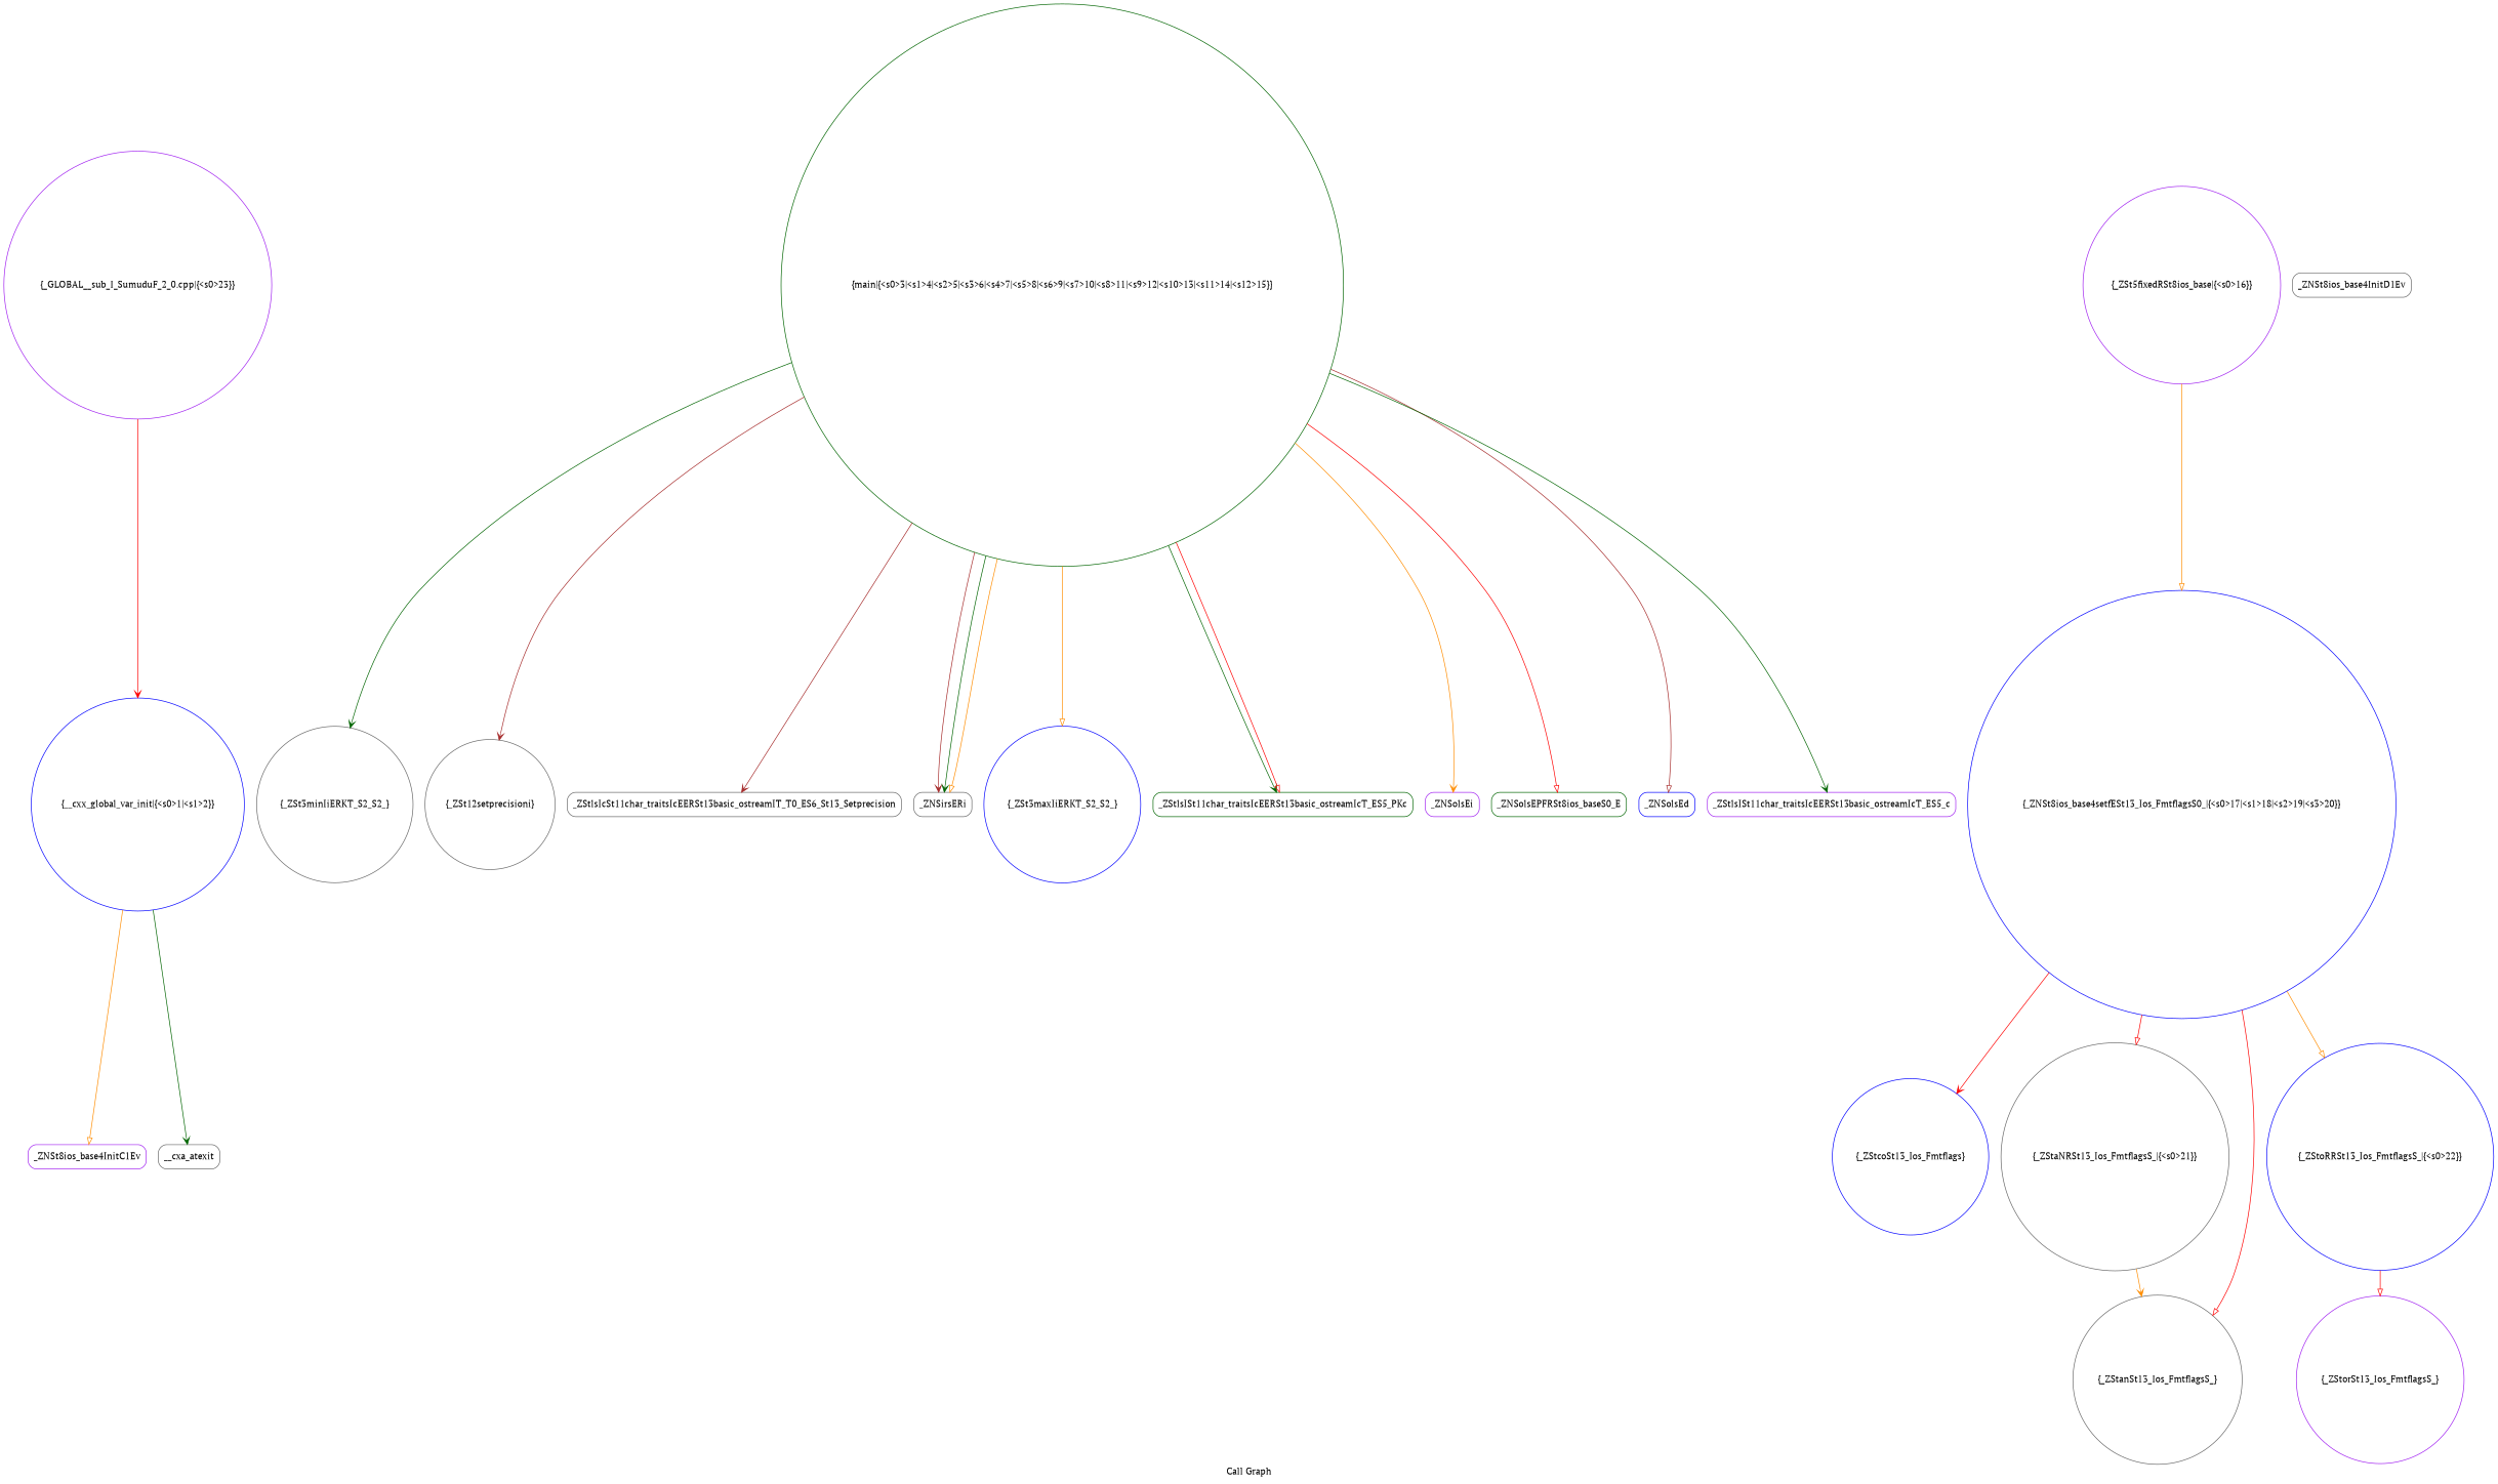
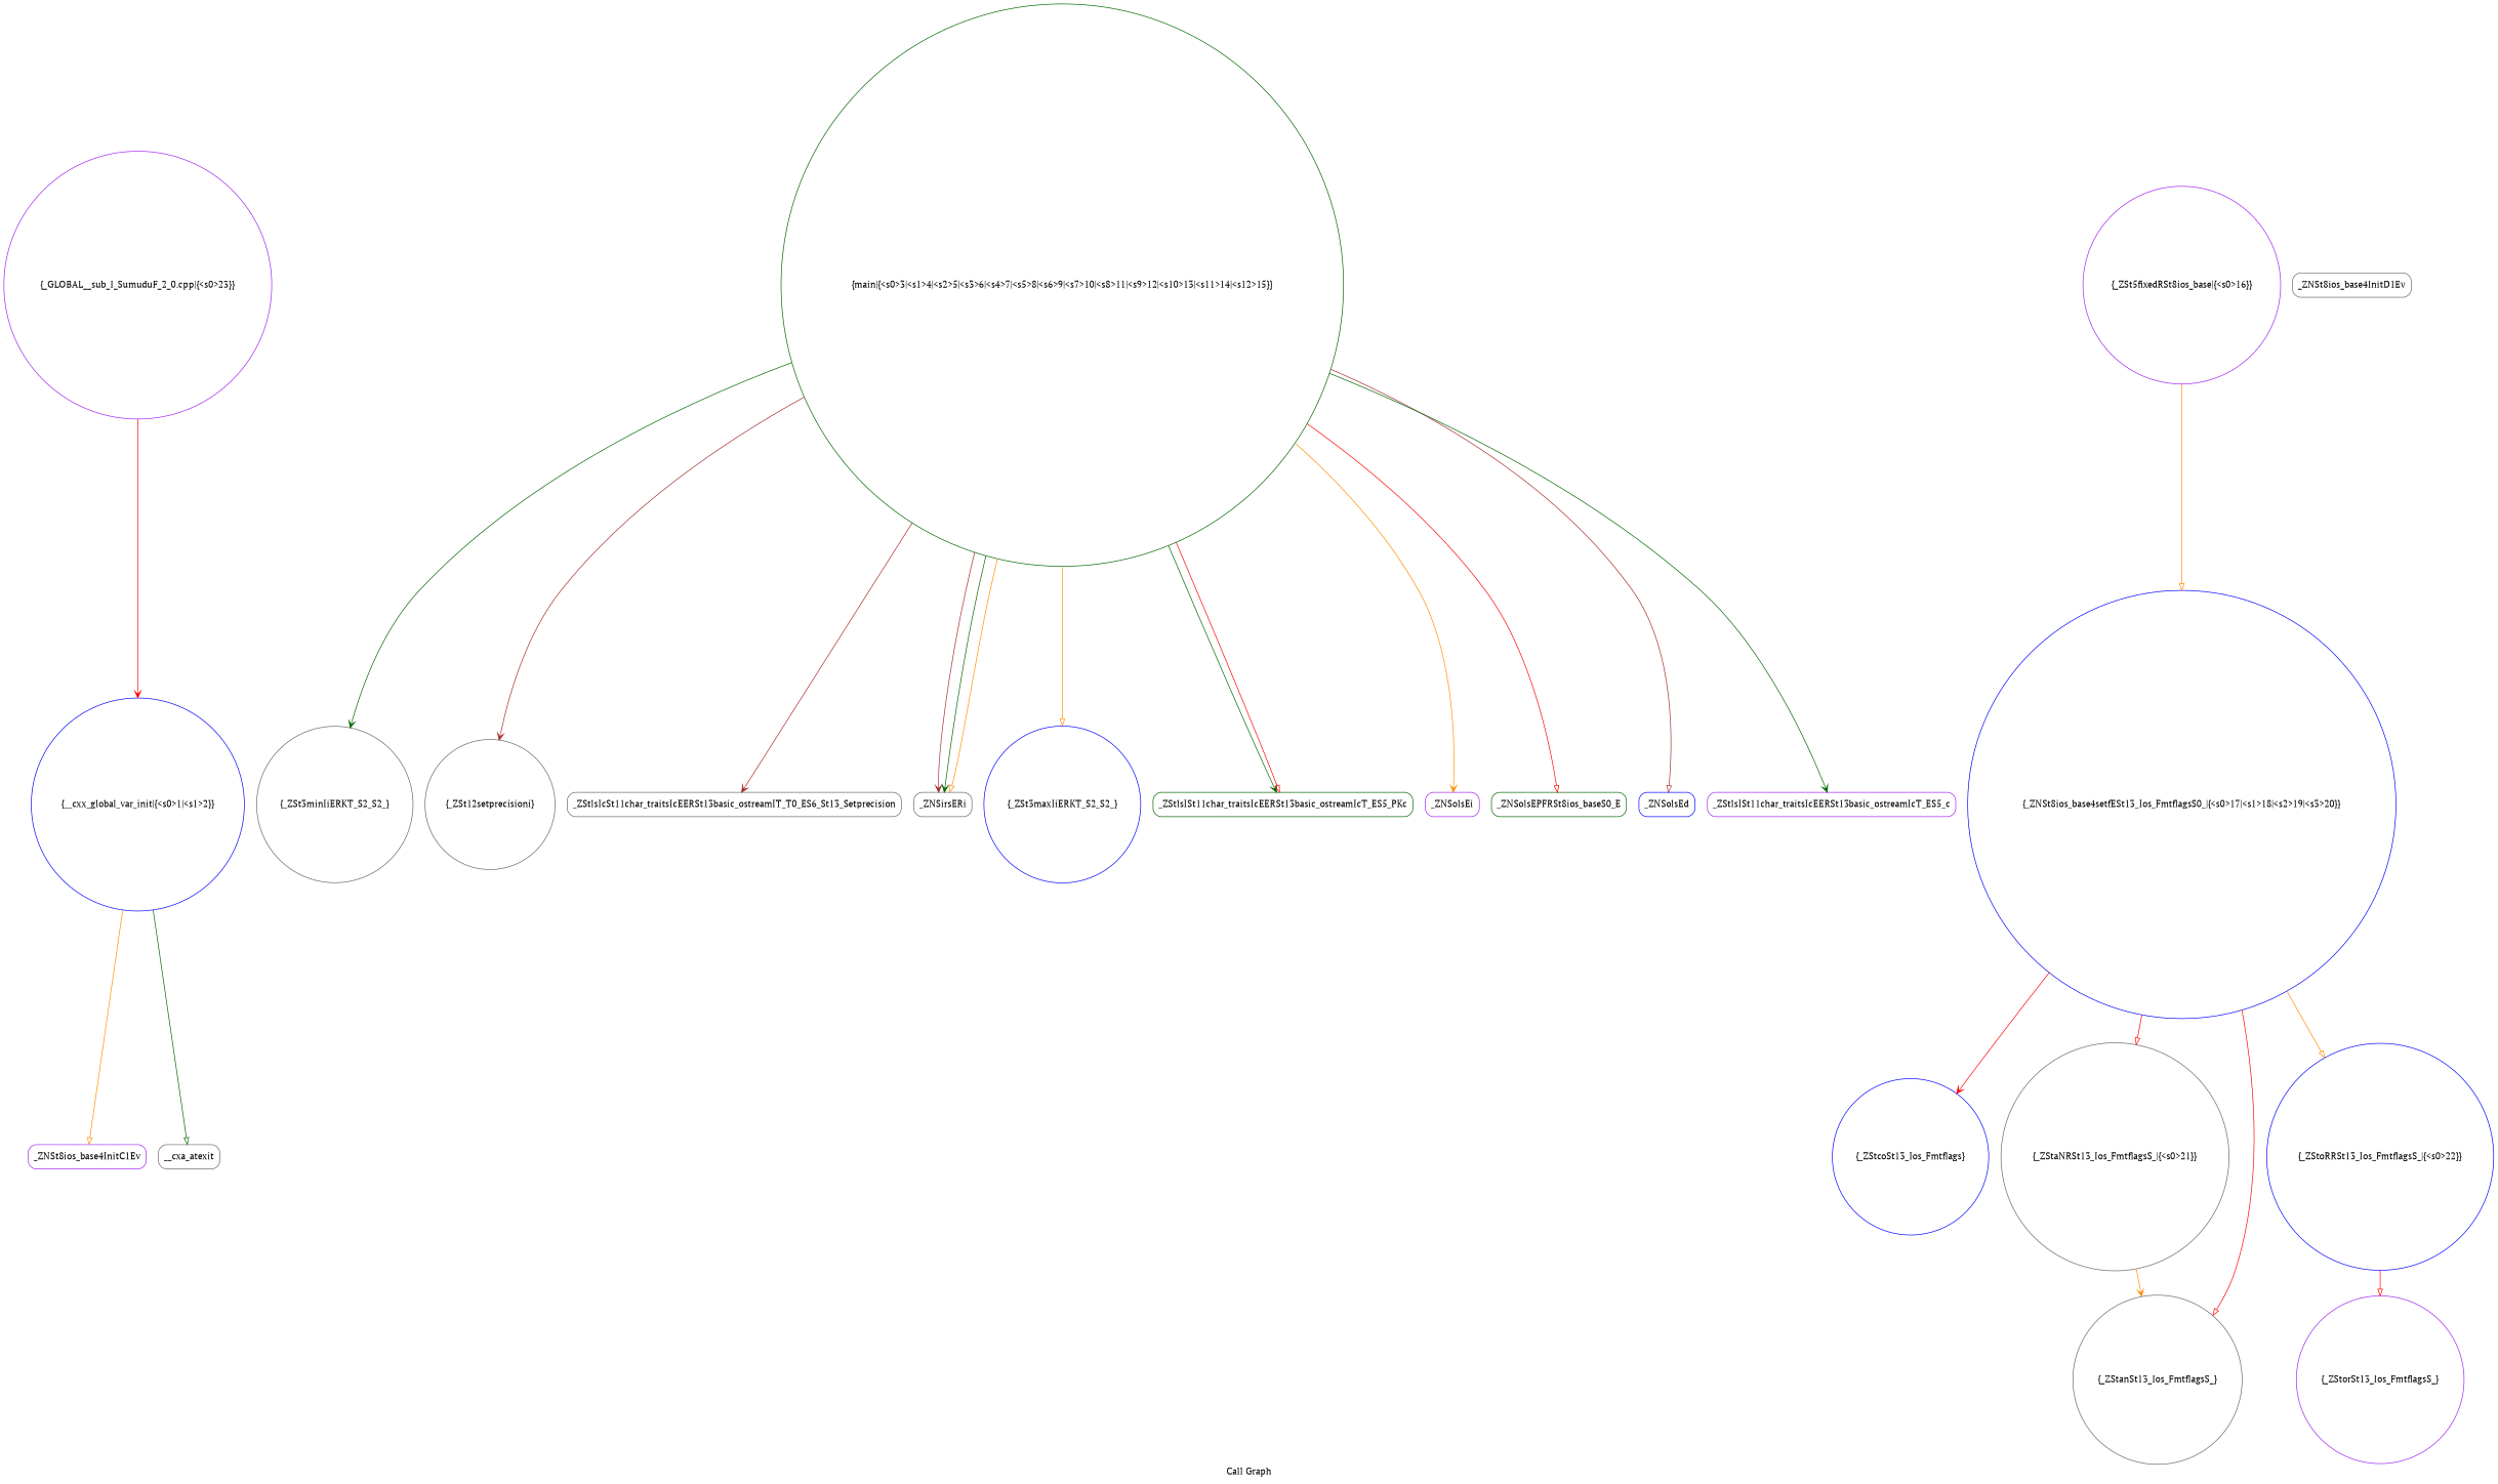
  digraph {
    fontname="PT Serif"
    label="Call Graph"
    node [color=gray40 fontname="PT Serif" shape=circle]
    edge [arrowhead=vee color=darkorange fontname="PT Serif" tailport=s0]
    n1 [color=blue label="{__cxx_global_var_init|{<s0>1|<s1>2}}"]
    n2 [color=purple label="{_ZNSt8ios_base4InitC1Ev}" shape=Mrecord]
    n3 [label="{__cxa_atexit}" shape=Mrecord]
    n4 [label="{_ZSt3minIiERKT_S2_S2_}"]
    n5 [label="{_ZSt12setprecisioni}"]
    n6 [color=purple label="{_ZStorSt13_Ios_FmtflagsS_}"]
    n7 [label="{_ZNSt8ios_base4InitD1Ev}" shape=Mrecord]
    n8 [label="{_ZStlsIcSt11char_traitsIcEERSt13basic_ostreamIT_T0_ES6_St13_Setprecision}" shape=Mrecord]
    n9 [color=blue label="{_ZNSt8ios_base4setfESt13_Ios_FmtflagsS0_|{<s0>17|<s1>18|<s2>19|<s3>20}}"]
    n10 [color=blue label="{_ZStcoSt13_Ios_Fmtflags}"]
    n11 [label="{_ZStaNRSt13_Ios_FmtflagsS_|{<s0>21}}"]
    n12 [label="{_ZStanSt13_Ios_FmtflagsS_}"]
    n13 [color=blue label="{_ZStoRRSt13_Ios_FmtflagsS_|{<s0>22}}"]
    n14 [color=darkgreen label="{main|{<s0>3|<s1>4|<s2>5|<s3>6|<s4>7|<s5>8|<s6>9|<s7>10|<s8>11|<s9>12|<s10>13|<s11>14|<s12>15}}"]
    n15 [label="{_ZNSirsERi}" shape=Mrecord]
    n16 [color=blue label="{_ZSt3maxIiERKT_S2_S2_}"]
    n17 [color=darkgreen label="{_ZStlsISt11char_traitsIcEERSt13basic_ostreamIcT_ES5_PKc}" shape=Mrecord]
    n18 [color=purple label="{_ZNSolsEi}" shape=Mrecord]
    n19 [color=darkgreen label="{_ZNSolsEPFRSt8ios_baseS0_E}" shape=Mrecord]
    n20 [color=blue label="{_ZNSolsEd}" shape=Mrecord]
    n21 [color=purple label="{_ZStlsISt11char_traitsIcEERSt13basic_ostreamIcT_ES5_c}" shape=Mrecord]
    n22 [color=purple label="{_ZSt5fixedRSt8ios_base|{<s0>16}}"]
    n23 [color=purple label="{_GLOBAL__sub_I_SumuduF_2_0.cpp|{<s0>23}}"]
    n1 -> n2 [arrowhead=onormal]
-   n1 -> n3 [color=darkgreen tailport=s1]
+   n1 -> n3 [arrowhead=onormal color=darkgreen tailport=s1]
    n9 -> n10 [color=red]
    n9 -> n11 [arrowhead=onormal color=red tailport=s1]
    n9 -> n12 [arrowhead=onormal color=red tailport=s2]
    n9 -> n13 [arrowhead=onormal tailport=s3]
    n11 -> n12
    n13 -> n6 [arrowhead=onormal color=red]
    n14 -> n4 [color=darkgreen tailport=s4]
    n14 -> n5 [color=brown tailport=s9]
    n14 -> n8 [color=brown tailport=s10]
    n14 -> n15 [color=brown]
    n14 -> n15 [color=darkgreen tailport=s1]
    n14 -> n15 [arrowhead=onormal tailport=s2]
    n14 -> n16 [arrowhead=onormal tailport=s3]
    n14 -> n17 [color=darkgreen tailport=s5]
    n14 -> n17 [arrowhead=onormal color=red tailport=s7]
    n14 -> n18 [tailport=s6]
    n14 -> n19 [arrowhead=onormal color=red tailport=s8]
    n14 -> n20 [arrowhead=onormal color=brown tailport=s11]
    n14 -> n21 [color=darkgreen tailport=s12]
    n22 -> n9 [arrowhead=onormal]
    n23 -> n1 [color=red]
  }
